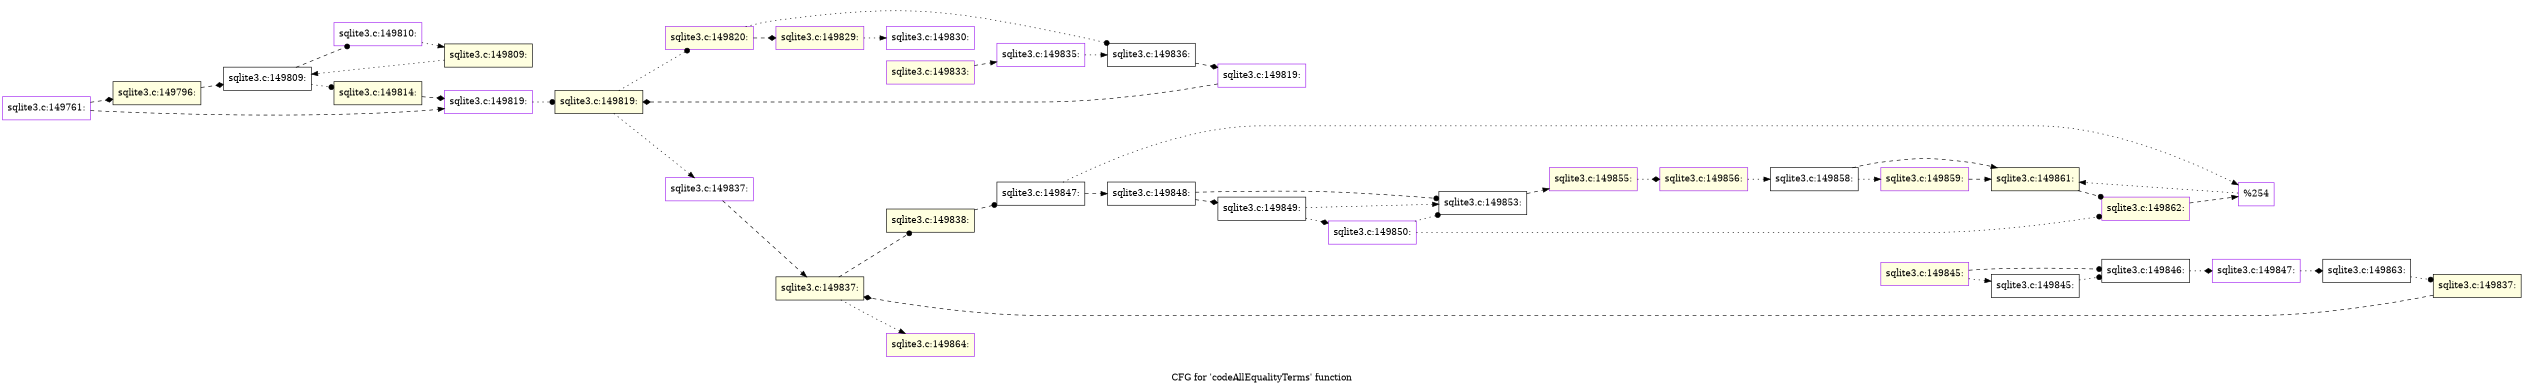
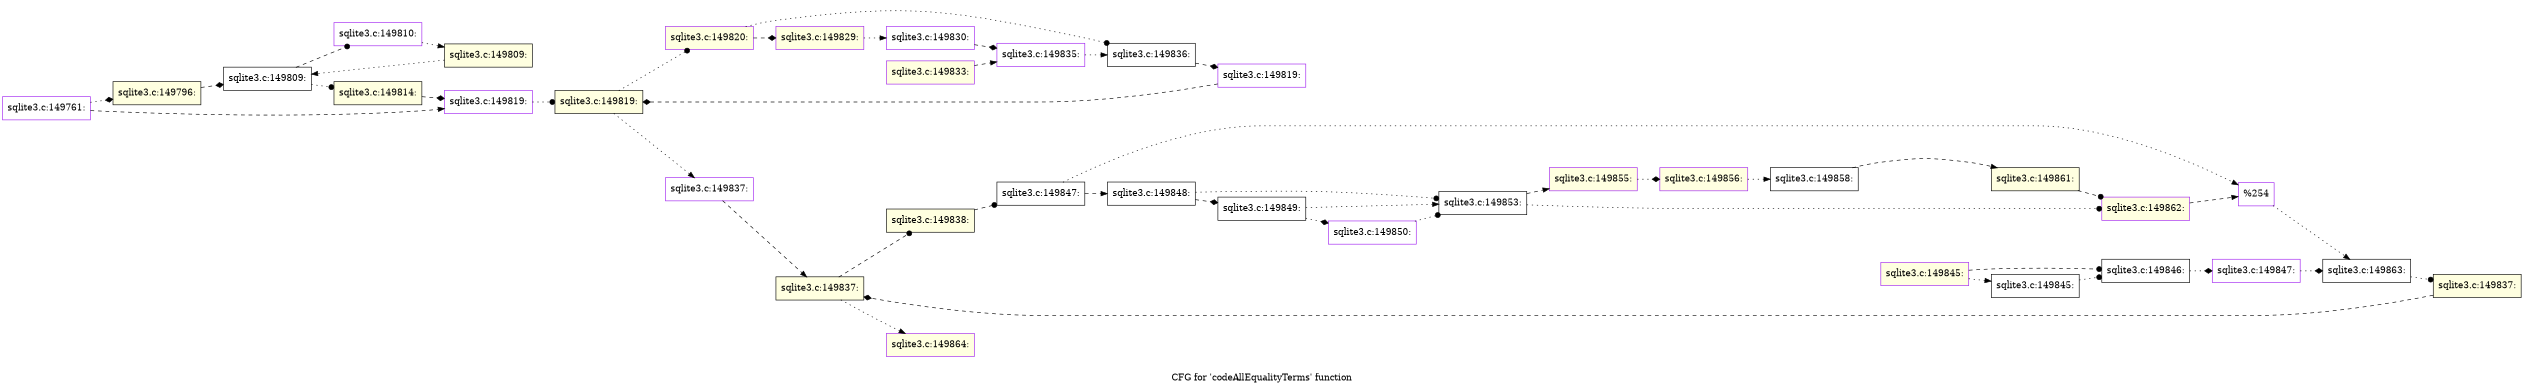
  digraph {
    label="CFG for 'codeAllEqualityTerms' function"
    rankdir=LR
    node [color=purple fillcolor=white shape=record style=filled]
    edge [arrowhead=normal style=dotted]
    n1 [label="{sqlite3.c:149761:}"]
    n2 [color=black fillcolor=lightyellow label="{sqlite3.c:149796:}"]
    n3 [label="{sqlite3.c:149819:}"]
    n4 [color=black label="{sqlite3.c:149809:}"]
    n5 [color=black fillcolor=lightyellow label="{sqlite3.c:149819:}"]
    n6 [label="{sqlite3.c:149810:}"]
    n7 [color=black fillcolor=lightyellow label="{sqlite3.c:149814:}"]
    n8 [fillcolor=lightyellow label="{sqlite3.c:149820:}"]
    n9 [label="{sqlite3.c:149837:}"]
    n10 [color=black fillcolor=lightyellow label="{sqlite3.c:149809:}"]
    n11 [fillcolor=lightyellow label="{sqlite3.c:149829:}"]
    n12 [color=black label="{sqlite3.c:149836:}"]
    n13 [color=black fillcolor=lightyellow label="{sqlite3.c:149837:}"]
    n14 [label="{sqlite3.c:149830:}"]
    n15 [label="{sqlite3.c:149819:}"]
    n16 [color=black fillcolor=lightyellow label="{sqlite3.c:149838:}"]
    n17 [fillcolor=lightyellow label="{sqlite3.c:149864:}"]
    n18 [label="{sqlite3.c:149835:}"]
    n19 [fillcolor=lightyellow label="{sqlite3.c:149833:}"]
    n20 [color=black label="{sqlite3.c:149847:}"]
    n21 [color=black label="{sqlite3.c:149848:}"]
    n22 [label="{%254}"]
    n23 [fillcolor=lightyellow label="{sqlite3.c:149845:}"]
    n24 [color=black label="{sqlite3.c:149845:}"]
    n25 [color=black label="{sqlite3.c:149846:}"]
    n26 [label="{sqlite3.c:149847:}"]
    n27 [color=black label="{sqlite3.c:149863:}"]
    n28 [color=black label="{sqlite3.c:149849:}"]
    n29 [color=black label="{sqlite3.c:149853:}"]
    n30 [color=black fillcolor=lightyellow label="{sqlite3.c:149837:}"]
    n31 [label="{sqlite3.c:149850:}"]
    n32 [fillcolor=lightyellow label="{sqlite3.c:149855:}"]
    n33 [fillcolor=lightyellow label="{sqlite3.c:149862:}"]
    n34 [fillcolor=lightyellow label="{sqlite3.c:149856:}"]
    n35 [color=black label="{sqlite3.c:149858:}"]
-   n36 [fillcolor=lightyellow label="{sqlite3.c:149859:}"]
    n37 [color=black fillcolor=lightyellow label="{sqlite3.c:149861:}"]
-   n1 -> n2 [arrowhead=diamond style=dashed]
+   n1 -> n2 [arrowhead=diamond]
    n1 -> n3 [style=dashed]
    n2 -> n4 [arrowhead=diamond style=dashed]
    n3 -> n5 [arrowhead=dot]
    n4 -> n6 [arrowhead=dot style=dashed]
    n4 -> n7 [arrowhead=dot]
    n5 -> n8 [arrowhead=dot]
    n5 -> n9
    n6 -> n10
    n7 -> n3 [arrowhead=diamond style=dashed]
    n8 -> n11 [arrowhead=diamond style=dashed]
    n8 -> n12 [arrowhead=dot]
    n9 -> n13 [style=dashed]
    n10 -> n4
    n11 -> n14
    n12 -> n15 [arrowhead=diamond style=dashed]
    n13 -> n16 [arrowhead=dot style=dashed]
    n13 -> n17
+   n14 -> n18 [arrowhead=diamond style=dashed]
    n15 -> n5 [arrowhead=diamond style=dashed]
    n16 -> n20 [arrowhead=dot style=dashed]
    n18 -> n12
    n19 -> n18 [style=dashed]
    n20 -> n21 [style=dashed]
    n20 -> n22
    n21 -> n28 [arrowhead=diamond style=dashed]
-   n21 -> n29 [arrowhead=dot style=dashed]
-   n22 -> n37
+   n21 -> n29 [arrowhead=dot]
+   n22 -> n27
    n23 -> n24
    n23 -> n25 [arrowhead=dot style=dashed]
    n24 -> n25 [arrowhead=dot]
    n25 -> n26 [arrowhead=diamond]
    n26 -> n27 [arrowhead=diamond]
    n27 -> n30 [arrowhead=dot]
    n28 -> n29
    n28 -> n31 [arrowhead=diamond]
    n29 -> n32 [style=dashed]
-   n31 -> n33 [arrowhead=dot]
+   n29 -> n33 [arrowhead=dot]
    n30 -> n13 [arrowhead=diamond style=dashed]
    n31 -> n29 [arrowhead=dot]
    n32 -> n34 [arrowhead=diamond]
    n33 -> n22 [style=dashed]
    n34 -> n35
-   n35 -> n36
    n35 -> n37 [style=dashed]
-   n36 -> n37 [style=dashed]
    n37 -> n33 [arrowhead=dot style=dashed]
  }
